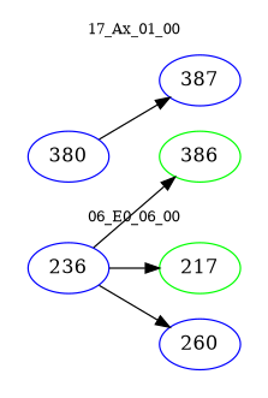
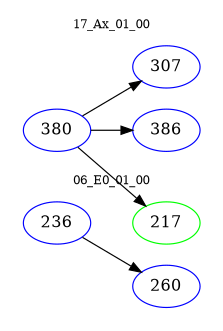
  digraph {
    rankdir=LR
    node [color=blue]
    edge [color=black]
    n1 [label=380]
-   n2 [label=387]
-   n3 [color=green label=386]
+   n2 [label=307]
+   n3 [label=386]
    n4 [label=236]
    n5 [color=green label=217]
    n6 [label=260]
    subgraph cluster_1 {
      color=white
      fontsize=10
      label="17_Ax_01_00"
      n1
      n2
      n3
    }
    subgraph cluster_2 {
      color=white
      fontsize=10
-     label="06_E0_06_00"
+     label="06_E0_01_00"
      n4
      n5
      n6
    }
    n1 -> n2
-   n4 -> n3
-   n4 -> n5
+   n1 -> n3
+   n1 -> n5
    n4 -> n6
  }
